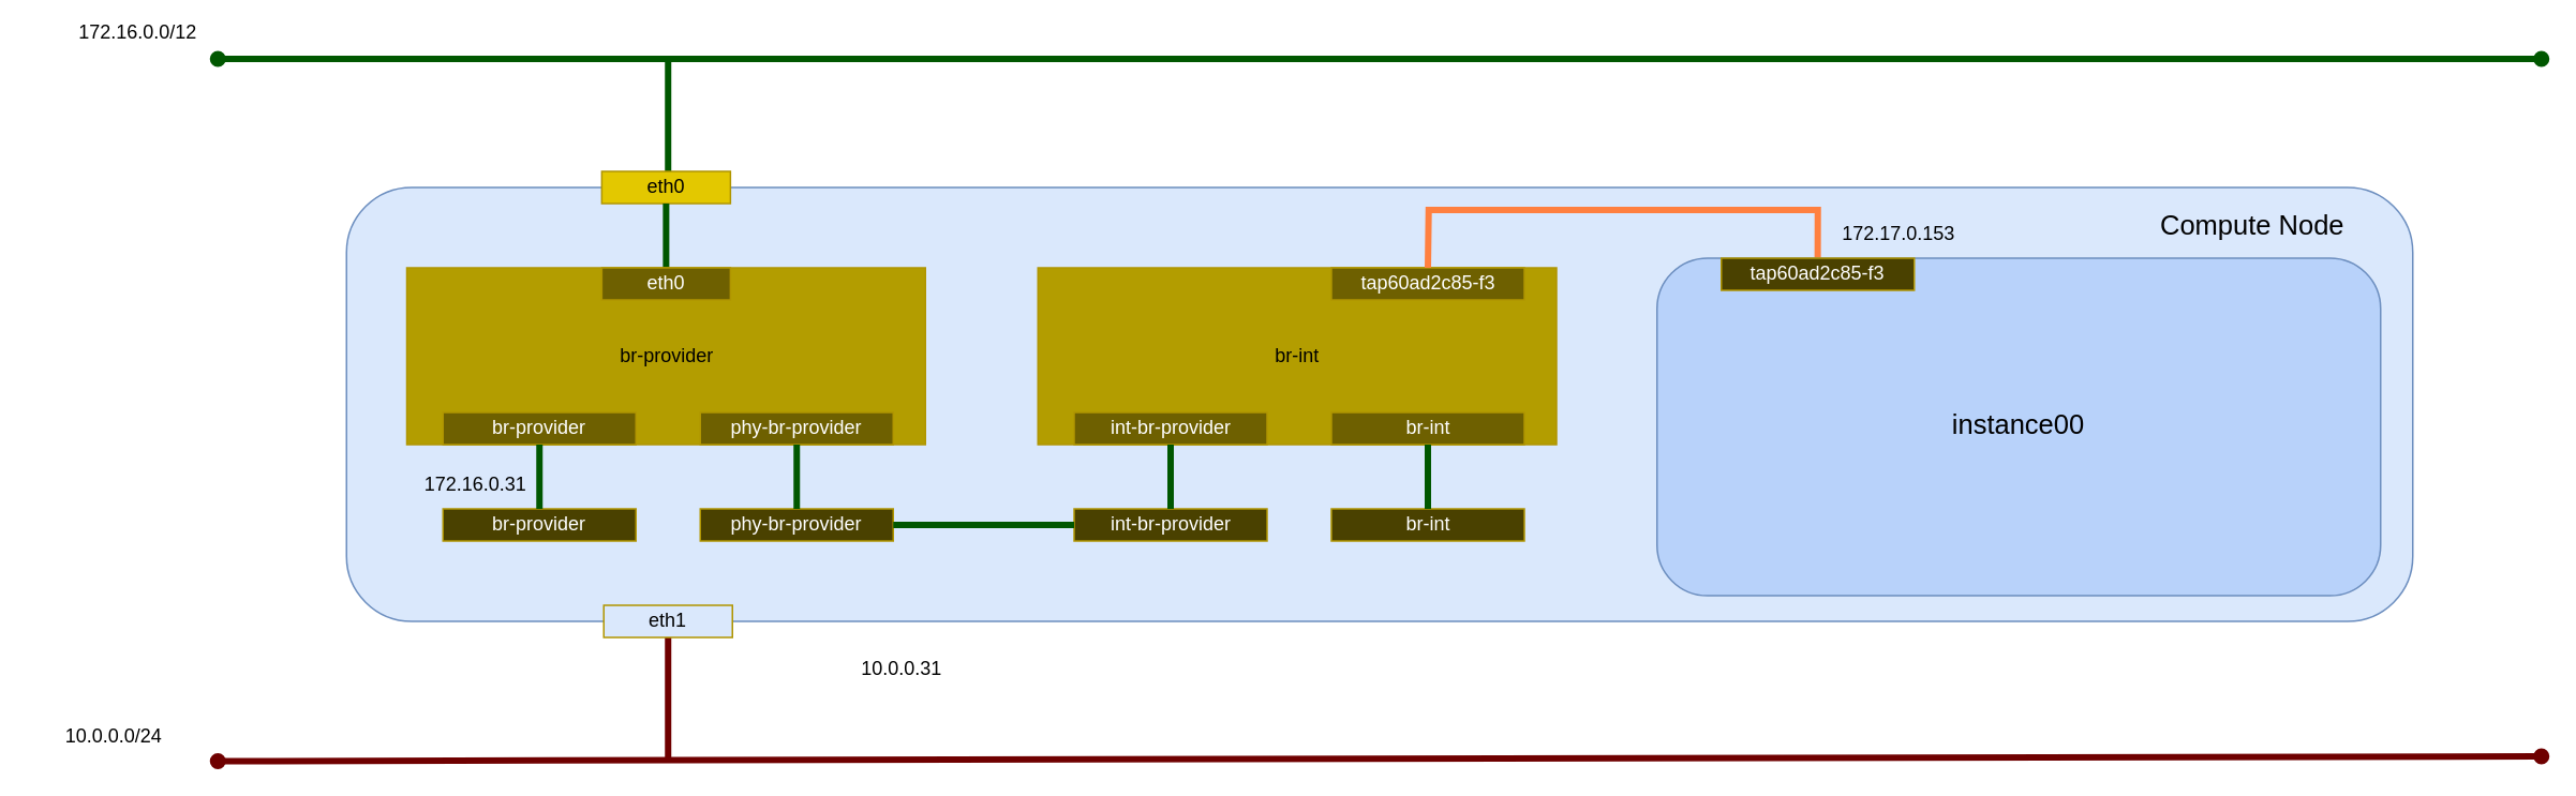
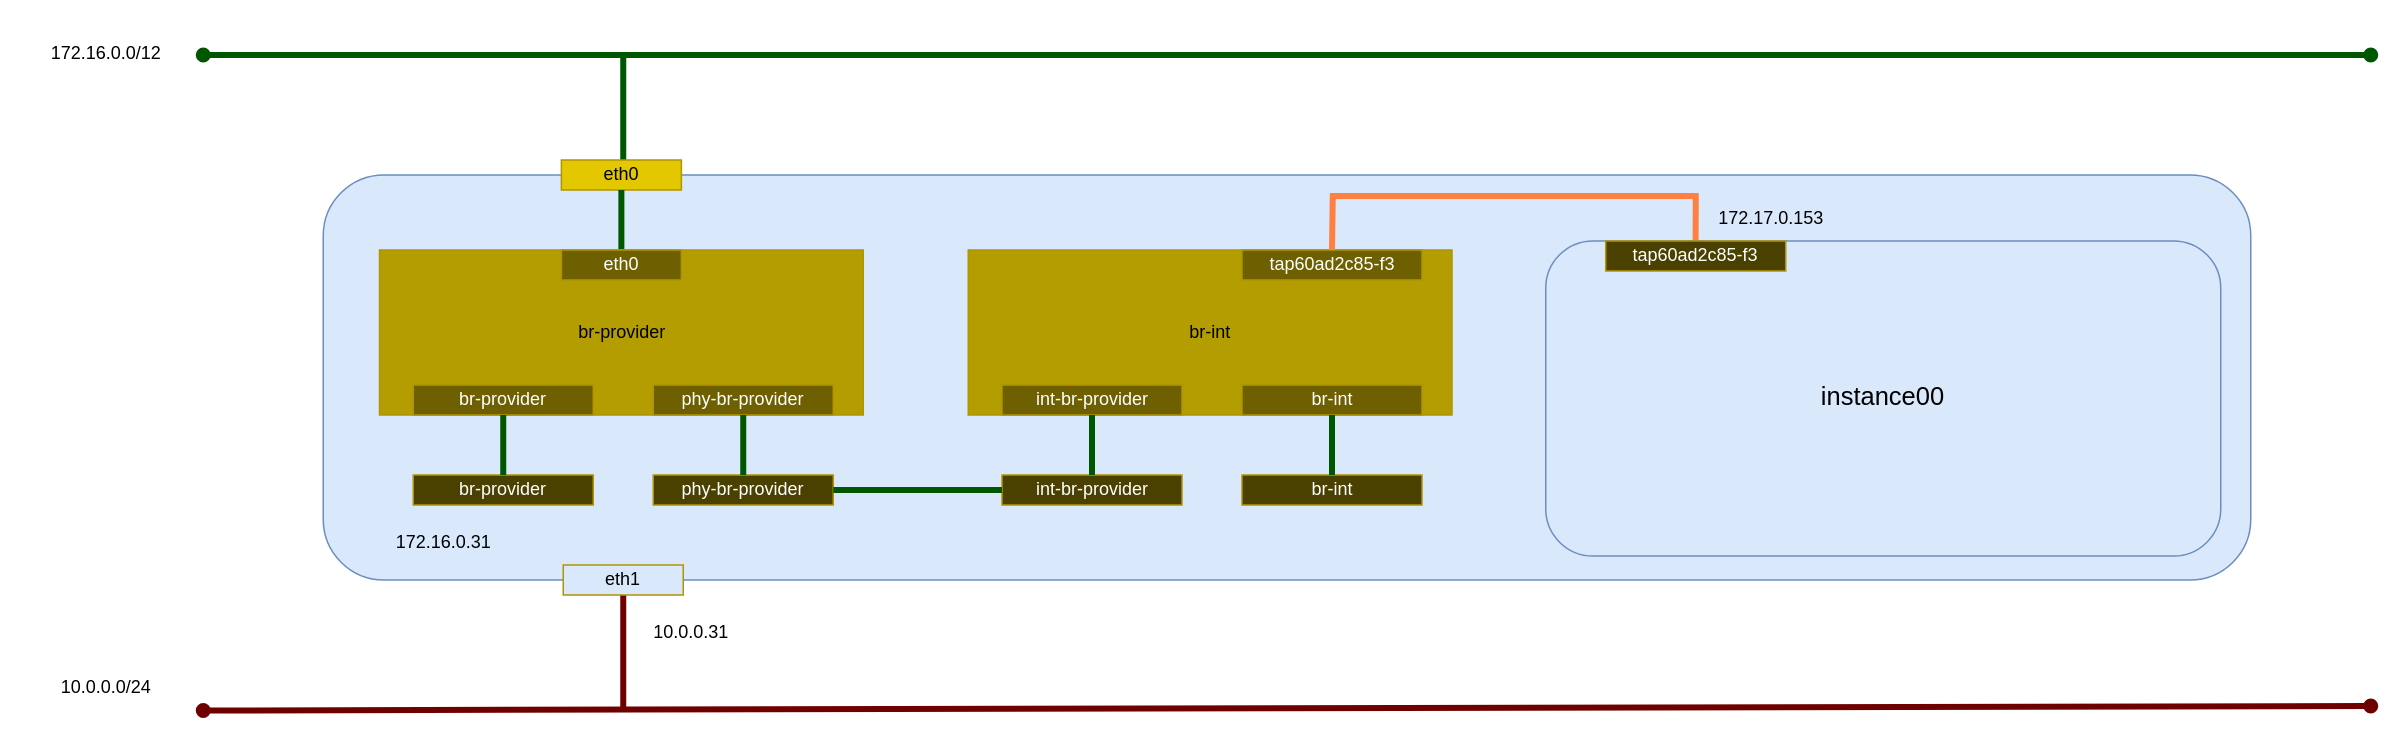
  <mxCell id="0" />
  <mxCell id="1" value="ネットワーク" style="locked=1;" parent="0" />
  <mxCell id="2" value="" style="endArrow=oval;html=1;rounded=0;startArrow=oval;startFill=1;endFill=1;strokeWidth=4;fillColor=#a20025;strokeColor=#6F0000;" parent="1" edge="1"><mxGeometry width="50" height="50" relative="1" as="geometry"><mxPoint x="135" y="473" as="sourcePoint" /><mxPoint x="1580" y="470" as="targetPoint" /></mxGeometry></mxCell>
  <mxCell id="3" value="" style="endArrow=oval;html=1;rounded=0;startArrow=oval;startFill=1;endFill=1;strokeWidth=4;fillColor=#008a00;strokeColor=#005700;" parent="1" edge="1"><mxGeometry width="50" height="50" relative="1" as="geometry"><mxPoint x="135" y="36" as="sourcePoint" /><mxPoint x="1580" y="36" as="targetPoint" /></mxGeometry></mxCell>
- <mxCell id="4" value="172.16.0.0/12" style="text;html=1;align=center;verticalAlign=middle;resizable=0;points=[];autosize=1;strokeColor=none;fillColor=none;" parent="1" vertex="1"><mxGeometry x="35" y="5" width="100" height="30" as="geometry" /></mxCell>
+ <mxCell id="4" value="172.16.0.0/12" style="text;html=1;align=center;verticalAlign=middle;resizable=0;points=[];autosize=1;strokeColor=none;fillColor=none;" parent="1" vertex="1"><mxGeometry x="20" y="20" width="100" height="30" as="geometry" /></mxCell>
  <mxCell id="5" value="10.0.0.0/24" style="text;html=1;align=center;verticalAlign=middle;resizable=0;points=[];autosize=1;strokeColor=none;fillColor=none;" parent="1" vertex="1"><mxGeometry x="30" y="443" width="80" height="30" as="geometry" /></mxCell>
  <mxCell id="6" value="" style="endArrow=none;html=1;rounded=0;startArrow=none;startFill=0;endFill=0;strokeWidth=4;fillColor=#008a00;strokeColor=#005700;exitX=0.5;exitY=1;exitDx=0;exitDy=0;" parent="1" edge="1"><mxGeometry width="50" height="50" relative="1" as="geometry"><mxPoint x="415" y="36" as="sourcePoint" /><mxPoint x="415" y="116" as="targetPoint" /></mxGeometry></mxCell>
  <mxCell id="7" value="" style="endArrow=none;html=1;rounded=0;startArrow=none;startFill=0;endFill=0;strokeWidth=4;fillColor=#a20025;strokeColor=#6F0000;exitX=0.5;exitY=1;exitDx=0;exitDy=0;" parent="1" edge="1"><mxGeometry width="50" height="50" relative="1" as="geometry"><mxPoint x="415" y="393" as="sourcePoint" /><mxPoint x="415" y="473" as="targetPoint" /></mxGeometry></mxCell>
  <mxCell id="8" value="マシン" style="locked=1;" parent="0" />
  <mxCell id="9" value="" style="rounded=1;whiteSpace=wrap;html=1;fillColor=#dae8fc;strokeColor=#6c8ebf;align=center;horizontal=1;" parent="8" vertex="1"><mxGeometry x="215" y="116" width="1285" height="270" as="geometry" /></mxCell>
  <mxCell id="10" value="eth1" style="rounded=0;whiteSpace=wrap;html=1;fillColor=#dae8fc;fontColor=#000000;strokeColor=#B09500;" parent="8" vertex="1"><mxGeometry x="375" y="376" width="80" height="20" as="geometry" /></mxCell>
  <mxCell id="11" value="eth0" style="rounded=0;whiteSpace=wrap;html=1;fillColor=#e3c800;fontColor=#000000;strokeColor=#B09500;" parent="8" vertex="1"><mxGeometry x="373.75" y="106" width="80" height="20" as="geometry" /></mxCell>
- <mxCell id="12" value="10.0.0.31" style="text;html=1;align=center;verticalAlign=middle;resizable=0;points=[];autosize=1;strokeColor=none;fillColor=none;" parent="8" vertex="1"><mxGeometry x="525" y="401" width="70" height="30" as="geometry" /></mxCell>
- <mxCell id="13" value="172.16.0.31" style="text;html=1;align=center;verticalAlign=middle;resizable=0;points=[];autosize=1;strokeColor=none;fillColor=none;" parent="8" vertex="1"><mxGeometry x="250" y="286" width="90" height="30" as="geometry" /></mxCell>
- <mxCell id="14" value="&lt;font style=&quot;font-size: 17px;&quot;&gt;Compute Node&lt;/font&gt;" style="text;html=1;align=center;verticalAlign=middle;resizable=0;points=[];autosize=1;strokeColor=none;fillColor=none;" parent="8" vertex="1"><mxGeometry x="1330" y="126" width="140" height="30" as="geometry" /></mxCell>
+ <mxCell id="12" value="10.0.0.31" style="text;html=1;align=center;verticalAlign=middle;resizable=0;points=[];autosize=1;strokeColor=none;fillColor=none;" parent="8" vertex="1"><mxGeometry x="425" y="406" width="70" height="30" as="geometry" /></mxCell>
+ <mxCell id="13" value="172.16.0.31" style="text;html=1;align=center;verticalAlign=middle;resizable=0;points=[];autosize=1;strokeColor=none;fillColor=none;" parent="8" vertex="1"><mxGeometry x="250" y="346" width="90" height="30" as="geometry" /></mxCell>
  <mxCell id="15" value="" style="endArrow=none;html=1;rounded=0;startArrow=none;startFill=0;endFill=0;strokeWidth=4;fillColor=#008a00;strokeColor=#005700;exitX=0.5;exitY=1;exitDx=0;exitDy=0;entryX=0.5;entryY=0;entryDx=0;entryDy=0;" parent="8" source="11" target="18" edge="1"><mxGeometry width="50" height="50" relative="1" as="geometry"><mxPoint x="335" y="126" as="sourcePoint" /><mxPoint x="335" y="206" as="targetPoint" /></mxGeometry></mxCell>
  <mxCell id="16" value="" style="group" parent="8" vertex="1" connectable="0"><mxGeometry x="252.5" y="166" width="322.5" height="110" as="geometry" /></mxCell>
  <mxCell id="17" value="br-provider" style="rounded=0;whiteSpace=wrap;html=1;fillColor=#B39D00;fontColor=#000000;strokeColor=#B09500;" parent="16" vertex="1"><mxGeometry width="322.5" height="110" as="geometry" /></mxCell>
  <mxCell id="18" value="&lt;font color=&quot;#ffffff&quot;&gt;eth0&lt;/font&gt;" style="rounded=0;whiteSpace=wrap;html=1;fillColor=#6E6000;fontColor=#000000;strokeColor=#B09500;" parent="16" vertex="1"><mxGeometry x="121.25" width="80" height="20" as="geometry" /></mxCell>
  <mxCell id="19" value="&lt;font color=&quot;#ffffff&quot;&gt;phy-br-provider&lt;/font&gt;" style="rounded=0;whiteSpace=wrap;html=1;fillColor=#6E6000;fontColor=#000000;strokeColor=#B09500;" parent="16" vertex="1"><mxGeometry x="182.5" y="90" width="120" height="20" as="geometry" /></mxCell>
  <mxCell id="20" value="&lt;font color=&quot;#ffffff&quot;&gt;br-provider&lt;/font&gt;" style="rounded=0;whiteSpace=wrap;html=1;fillColor=#6E6000;fontColor=#000000;strokeColor=#B09500;" parent="16" vertex="1"><mxGeometry x="22.5" y="90" width="120" height="20" as="geometry" /></mxCell>
  <mxCell id="21" value="br-int" style="rounded=0;whiteSpace=wrap;html=1;fillColor=#B39D00;fontColor=#000000;strokeColor=#B09500;" parent="8" vertex="1"><mxGeometry x="645" y="166" width="322.5" height="110" as="geometry" /></mxCell>
  <mxCell id="22" value="&lt;font color=&quot;#ffffff&quot;&gt;br-int&lt;/font&gt;" style="rounded=0;whiteSpace=wrap;html=1;fillColor=#6E6000;fontColor=#000000;strokeColor=#B09500;" parent="8" vertex="1"><mxGeometry x="827.5" y="256" width="120" height="20" as="geometry" /></mxCell>
  <mxCell id="23" value="&lt;font color=&quot;#ffffff&quot;&gt;int-br-provider&lt;/font&gt;" style="rounded=0;whiteSpace=wrap;html=1;fillColor=#6E6000;fontColor=#000000;strokeColor=#B09500;" parent="8" vertex="1"><mxGeometry x="667.5" y="256" width="120" height="20" as="geometry" /></mxCell>
  <mxCell id="24" value="&lt;font color=&quot;#ffffff&quot;&gt;br-provider&lt;/font&gt;" style="rounded=0;whiteSpace=wrap;html=1;fillColor=#4A4100;fontColor=#000000;strokeColor=#B09500;" parent="8" vertex="1"><mxGeometry x="275" y="316" width="120" height="20" as="geometry" /></mxCell>
  <mxCell id="25" value="&lt;font color=&quot;#ffffff&quot;&gt;phy-br-provider&lt;/font&gt;" style="rounded=0;whiteSpace=wrap;html=1;fillColor=#4A4100;fontColor=#000000;strokeColor=#B09500;" parent="8" vertex="1"><mxGeometry x="435" y="316" width="120" height="20" as="geometry" /></mxCell>
  <mxCell id="26" value="&lt;font color=&quot;#ffffff&quot;&gt;int-br-provider&lt;/font&gt;" style="rounded=0;whiteSpace=wrap;html=1;fillColor=#4A4100;fontColor=#000000;strokeColor=#B09500;" parent="8" vertex="1"><mxGeometry x="667.5" y="316" width="120" height="20" as="geometry" /></mxCell>
  <mxCell id="27" value="&lt;font color=&quot;#ffffff&quot;&gt;br-int&lt;/font&gt;" style="rounded=0;whiteSpace=wrap;html=1;fillColor=#4A4100;fontColor=#000000;strokeColor=#B09500;" parent="8" vertex="1"><mxGeometry x="827.5" y="316" width="120" height="20" as="geometry" /></mxCell>
  <mxCell id="28" value="" style="endArrow=none;html=1;rounded=0;startArrow=none;startFill=0;endFill=0;strokeWidth=4;fillColor=#008a00;strokeColor=#005700;exitX=0.5;exitY=1;exitDx=0;exitDy=0;entryX=0.5;entryY=0;entryDx=0;entryDy=0;" parent="8" source="20" target="24" edge="1"><mxGeometry width="50" height="50" relative="1" as="geometry"><mxPoint x="424" y="136" as="sourcePoint" /><mxPoint x="424" y="176" as="targetPoint" /></mxGeometry></mxCell>
  <mxCell id="29" value="" style="endArrow=none;html=1;rounded=0;startArrow=none;startFill=0;endFill=0;strokeWidth=4;fillColor=#008a00;strokeColor=#005700;exitX=0.5;exitY=1;exitDx=0;exitDy=0;" parent="8" source="19" target="25" edge="1"><mxGeometry width="50" height="50" relative="1" as="geometry"><mxPoint x="345" y="286" as="sourcePoint" /><mxPoint x="345" y="326" as="targetPoint" /></mxGeometry></mxCell>
  <mxCell id="30" value="" style="endArrow=none;html=1;rounded=0;startArrow=none;startFill=0;endFill=0;strokeWidth=4;fillColor=#008a00;strokeColor=#005700;exitX=0;exitY=0.5;exitDx=0;exitDy=0;entryX=1;entryY=0.5;entryDx=0;entryDy=0;" parent="8" source="26" target="25" edge="1"><mxGeometry width="50" height="50" relative="1" as="geometry"><mxPoint x="505" y="286" as="sourcePoint" /><mxPoint x="505" y="326" as="targetPoint" /></mxGeometry></mxCell>
  <mxCell id="31" value="" style="endArrow=none;html=1;rounded=0;startArrow=none;startFill=0;endFill=0;strokeWidth=4;fillColor=#008a00;strokeColor=#005700;exitX=0.5;exitY=1;exitDx=0;exitDy=0;" parent="8" source="23" target="26" edge="1"><mxGeometry width="50" height="50" relative="1" as="geometry"><mxPoint x="505" y="286" as="sourcePoint" /><mxPoint x="505" y="326" as="targetPoint" /></mxGeometry></mxCell>
  <mxCell id="32" value="" style="endArrow=none;html=1;rounded=0;startArrow=none;startFill=0;endFill=0;strokeWidth=4;fillColor=#008a00;strokeColor=#005700;exitX=0.5;exitY=1;exitDx=0;exitDy=0;entryX=0.5;entryY=0;entryDx=0;entryDy=0;" parent="8" source="22" target="27" edge="1"><mxGeometry width="50" height="50" relative="1" as="geometry"><mxPoint x="738" y="286" as="sourcePoint" /><mxPoint x="738" y="326" as="targetPoint" /></mxGeometry></mxCell>
  <mxCell id="33" value="&lt;font color=&quot;#ffffff&quot;&gt;tap60ad2c85-f3&lt;/font&gt;" style="rounded=0;whiteSpace=wrap;html=1;fillColor=#6E6000;fontColor=#000000;strokeColor=#B09500;" parent="8" vertex="1"><mxGeometry x="827.5" y="166" width="120" height="20" as="geometry" /></mxCell>
  <mxCell id="34" value="" style="endArrow=none;html=1;rounded=0;startArrow=none;startFill=0;endFill=0;strokeWidth=4;fillColor=#008a00;strokeColor=#ff8040;exitX=0.712;exitY=0.163;exitDx=0;exitDy=0;entryX=0.5;entryY=0;entryDx=0;entryDy=0;exitPerimeter=0;" parent="8" source="9" target="33" edge="1"><mxGeometry width="50" height="50" relative="1" as="geometry"><mxPoint x="898" y="286" as="sourcePoint" /><mxPoint x="898" y="326" as="targetPoint" /><Array as="points"><mxPoint x="1130" y="130" /><mxPoint x="888" y="130" /></Array></mxGeometry></mxCell>
  <mxCell id="35" value="インスタンス" style="locked=1;" parent="0" />
- <mxCell id="36" value="&lt;font style=&quot;font-size: 17px;&quot;&gt;instance00&lt;/font&gt;" style="rounded=1;whiteSpace=wrap;html=1;fillColor=#b8d2fa;strokeColor=#6c8ebf;align=center;horizontal=1;" parent="35" vertex="1"><mxGeometry x="1030" y="160" width="450" height="210" as="geometry" /></mxCell>
+ <mxCell id="36" value="&lt;font style=&quot;font-size: 17px;&quot;&gt;instance00&lt;/font&gt;" style="rounded=1;whiteSpace=wrap;html=1;fillColor=#dae8fc;strokeColor=#6c8ebf;align=center;horizontal=1;" parent="35" vertex="1"><mxGeometry x="1030" y="160" width="450" height="210" as="geometry" /></mxCell>
  <mxCell id="37" value="172.17.0.153" style="text;html=1;align=center;verticalAlign=middle;resizable=0;points=[];autosize=1;strokeColor=none;fillColor=none;" parent="35" vertex="1"><mxGeometry x="1130" y="130" width="100" height="30" as="geometry" /></mxCell>
  <mxCell id="38" value="&lt;font color=&quot;#ffffff&quot;&gt;tap60ad2c85-f3&lt;/font&gt;" style="rounded=0;whiteSpace=wrap;html=1;fillColor=#4A4100;fontColor=#000000;strokeColor=#B09500;" parent="35" vertex="1"><mxGeometry x="1070" y="160" width="120" height="20" as="geometry" /></mxCell>
